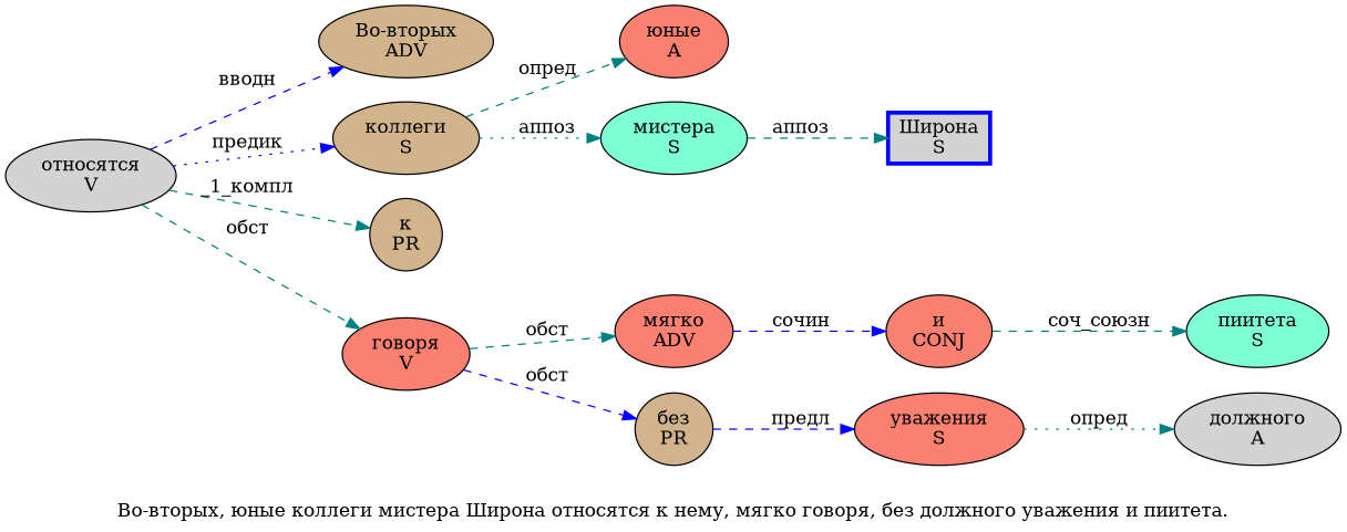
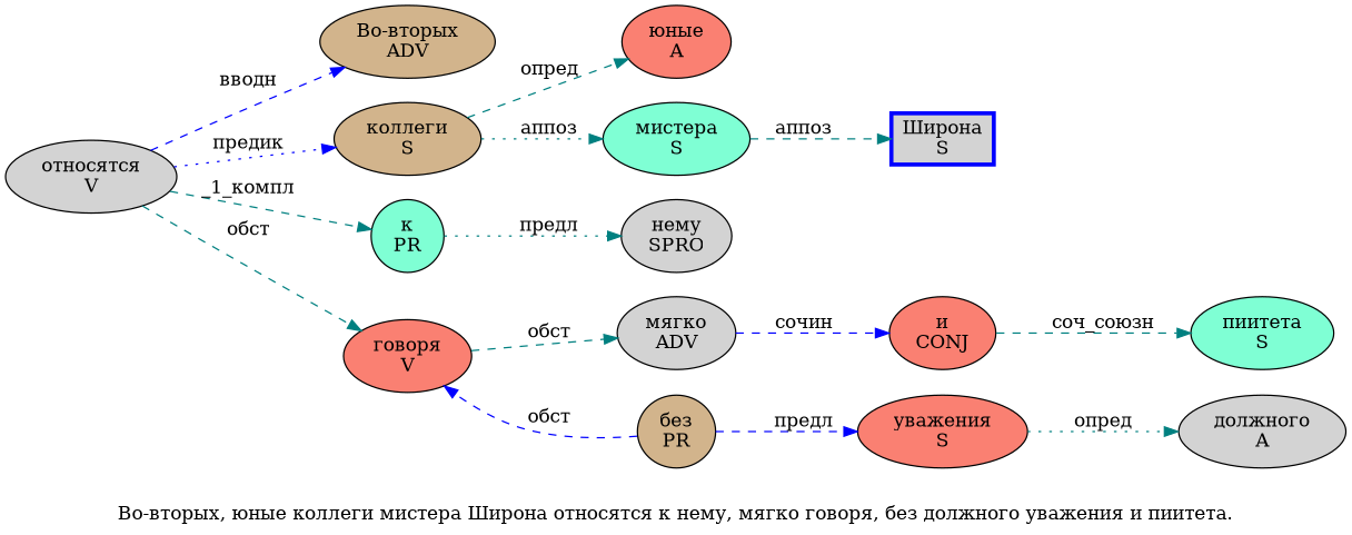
  digraph {
    label="Во-вторых, юные коллеги мистера Широна относятся к нему, мягко говоря, без должного уважения и пиитета."
    rankdir=LR
    node [fillcolor=salmon penwidth=1 shape=ellipse style=filled]
    edge [color=teal style=dashed]
    n1 [fillcolor=tan label="Во-вторых\nADV"]
    n2 [label="юные\nA"]
    n3 [fillcolor=tan label="коллеги\nS"]
    n4 [fillcolor=aquamarine label="мистера\nS"]
    n5 [color=blue fillcolor=lightgrey label="Широна\nS" penwidth=3 shape=box]
    n6 [fillcolor=lightgrey label="относятся\nV"]
-   n7 [fillcolor=tan label="к\nPR"]
+   n7 [fillcolor=aquamarine label="к\nPR"]
    n8 [label="говоря\nV"]
-   n10 [label="мягко\nADV"]
+   n9 [fillcolor=lightgrey label="нему\nSPRO"]
+   n10 [fillcolor=lightgrey label="мягко\nADV"]
    n11 [fillcolor=tan label="без\nPR"]
    n12 [label="и\nCONJ"]
    n13 [label="уважения\nS"]
    n14 [fillcolor=lightgrey label="должного\nA"]
    n15 [fillcolor=aquamarine label="пиитета\nS"]
    n3 -> n2 [label="опред"]
    n3 -> n4 [label="аппоз" style=dotted]
    n4 -> n5 [label="аппоз"]
    n6 -> n1 [color=blue label="вводн"]
    n6 -> n3 [color=blue label="предик" style=dotted]
    n6 -> n7 [label="_1_компл"]
    n6 -> n8 [label="обст"]
+   n7 -> n9 [label="предл" style=dotted]
    n8 -> n10 [label="обст"]
-   n8 -> n11 [color=blue label="обст"]
+   n11 -> n8 [color=blue label="обст"]
    n10 -> n12 [color=blue label="сочин"]
    n11 -> n13 [color=blue label="предл"]
    n12 -> n15 [label="соч_союзн"]
    n13 -> n14 [label="опред" style=dotted]
  }
